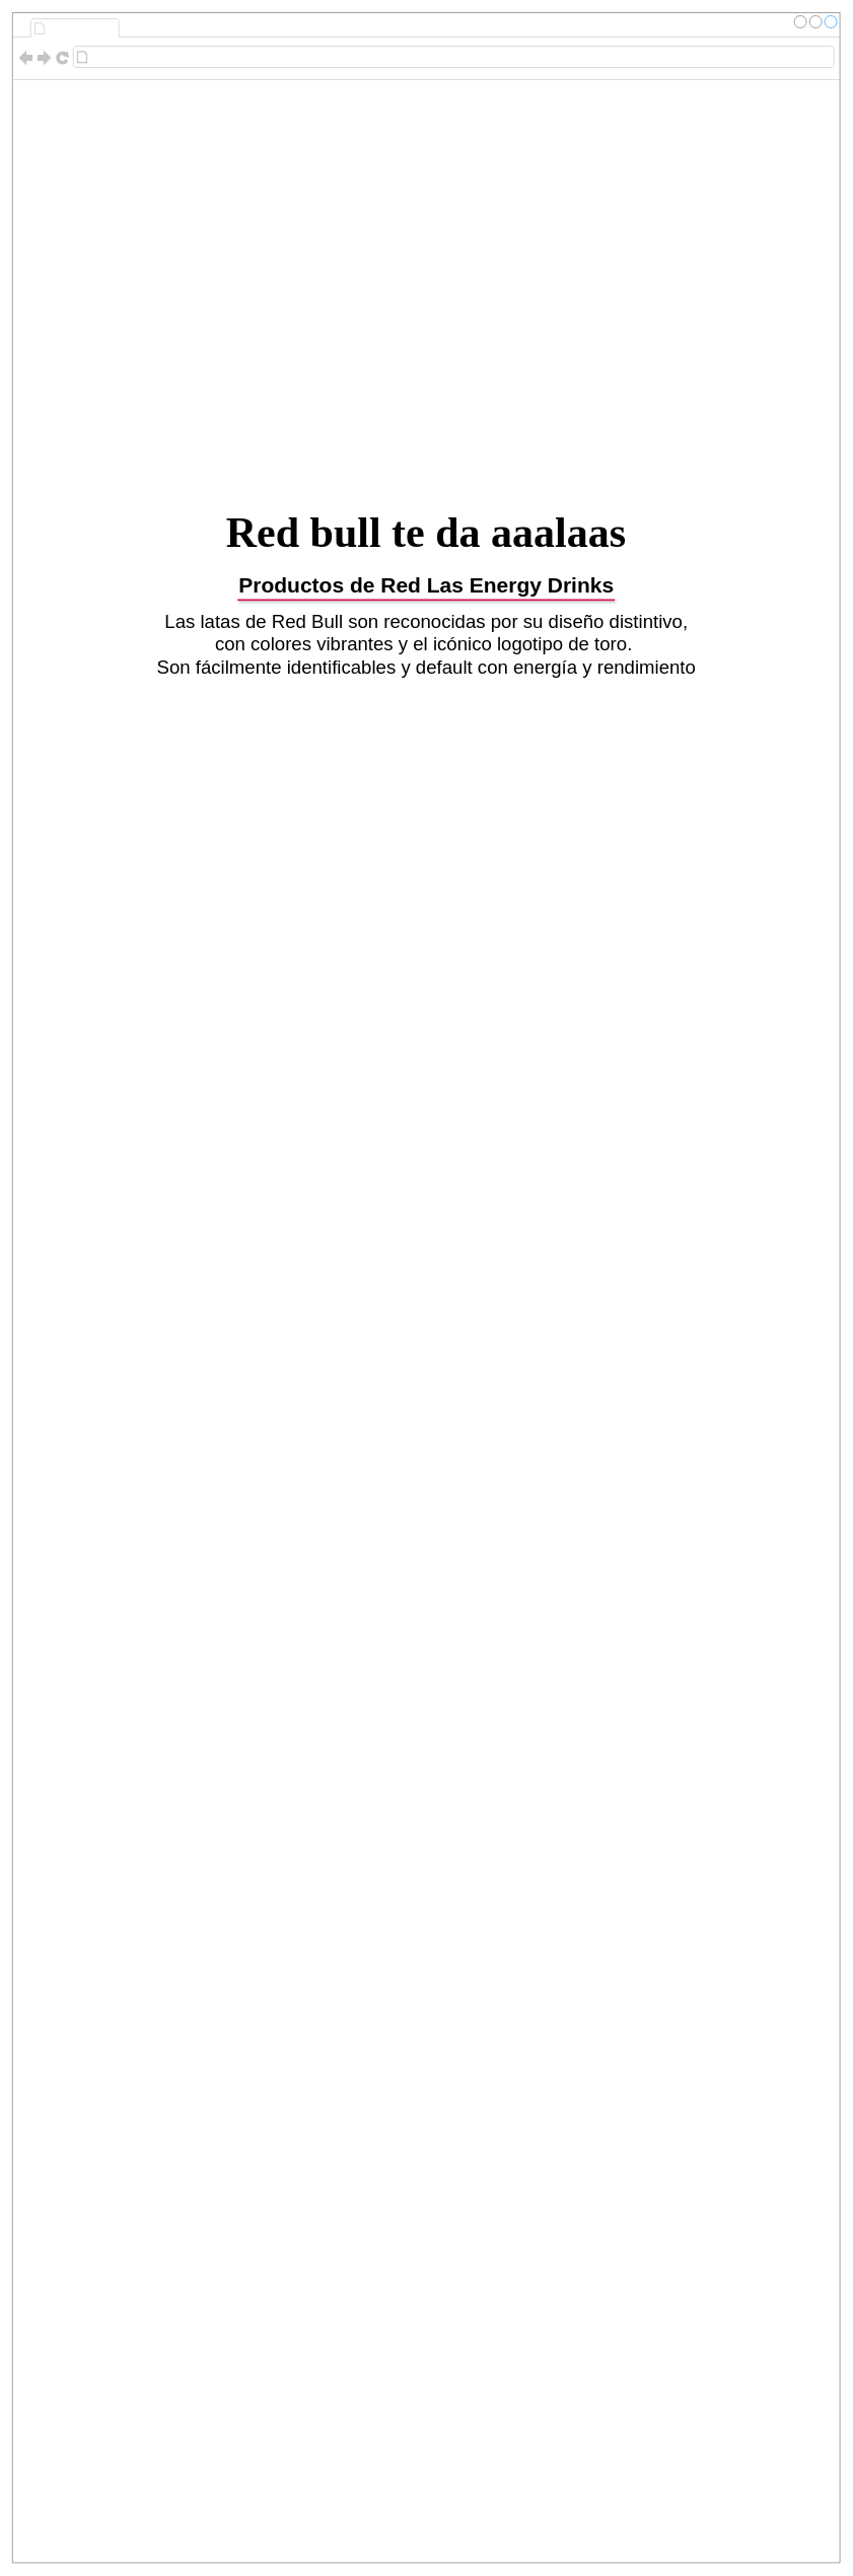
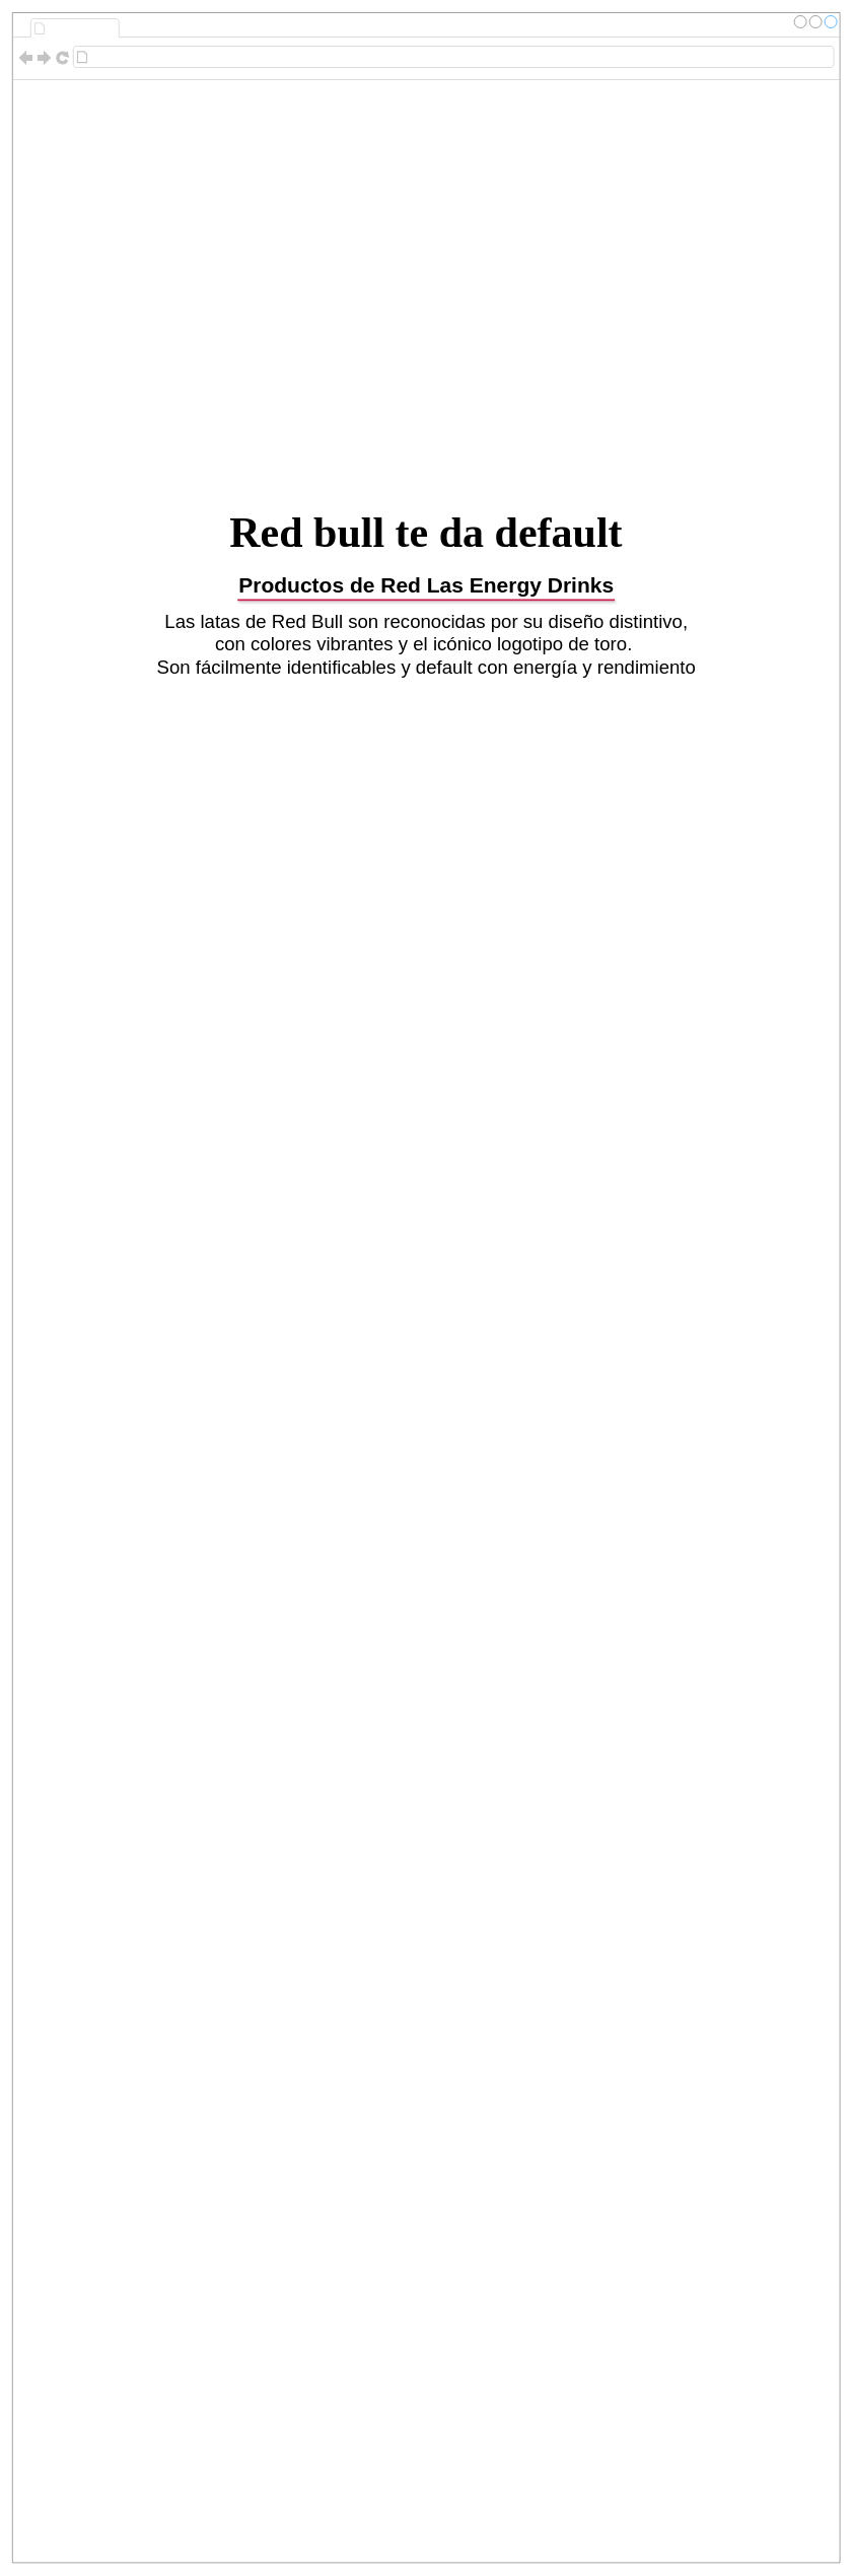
  <mxCell id="0" />
  <mxCell id="1" parent="0" />
  <mxCell id="2" value="" style="strokeWidth=1;shadow=0;dashed=0;align=center;html=1;shape=mxgraph.mockup.containers.browserWindow;rSize=0;strokeColor=#666666;mainText=,;recursiveResize=0;rounded=0;labelBackgroundColor=none;fontFamily=Verdana;fontSize=12;movable=0;resizable=0;rotatable=0;deletable=0;editable=0;locked=1;connectable=0;" parent="1" vertex="1"><mxGeometry x="20" y="20" width="1360" height="4190" as="geometry" /></mxCell>
  <mxCell id="3" value="" style="shape=image;imageAspect=0;aspect=fixed;verticalLabelPosition=bottom;verticalAlign=top;image=https://img.redbull.com/redbullcom/static/redbullcom-logo_double-with-text.svg;shadow=1;" parent="1" vertex="1"><mxGeometry x="50" y="150" width="437.5" height="70" as="geometry" /></mxCell>
- <mxCell id="4" value="&lt;div&gt;&lt;span style=&quot;font-size: 70px;&quot;&gt;Red bull te da aaalaas&lt;/span&gt;&lt;/div&gt;" style="text;strokeColor=none;fillColor=none;html=1;align=center;verticalAlign=middle;whiteSpace=wrap;rounded=0;fontSize=16;shadow=1;fontFamily=Lexend Deca;fontSource=https%3A%2F%2Ffonts.googleapis.com%2Fcss%3Ffamily%3DLexend%2BDeca;fontStyle=1" parent="1" vertex="1"><mxGeometry x="230" y="785" width="940" height="180" as="geometry" /></mxCell>
+ <mxCell id="4" value="&lt;div&gt;&lt;span style=&quot;font-size: 70px;&quot;&gt;Red bull te da default&lt;/span&gt;&lt;/div&gt;" style="text;strokeColor=none;fillColor=none;html=1;align=center;verticalAlign=middle;whiteSpace=wrap;rounded=0;fontSize=16;shadow=1;fontFamily=Lexend Deca;fontSource=https%3A%2F%2Ffonts.googleapis.com%2Fcss%3Ffamily%3DLexend%2BDeca;fontStyle=1" parent="1" vertex="1"><mxGeometry x="230" y="785" width="940" height="180" as="geometry" /></mxCell>
  <mxCell id="5" value="&lt;font style=&quot;font-size: 35px;&quot;&gt;Productos de Red Las Energy Drinks&lt;/font&gt;" style="text;strokeColor=none;fillColor=none;html=1;fontSize=24;fontStyle=1;verticalAlign=middle;align=center;" parent="1" vertex="1"><mxGeometry x="460" y="930" width="480" height="60" as="geometry" /></mxCell>
  <mxCell id="6" value="&lt;span style=&quot;font-weight: normal; font-size: 31px;&quot;&gt;Las latas de Red Bull son reconocidas por su diseño distintivo,&lt;/span&gt;&lt;div style=&quot;font-size: 31px;&quot;&gt;&lt;span style=&quot;font-weight: normal; font-size: 31px;&quot;&gt;con colores vibrantes y el icónico logotipo de toro.&amp;nbsp;&lt;/span&gt;&lt;/div&gt;&lt;div style=&quot;font-size: 31px;&quot;&gt;&lt;span style=&quot;font-weight: normal; font-size: 31px;&quot;&gt;Son fácilmente&amp;nbsp;&lt;/span&gt;&lt;span style=&quot;font-weight: normal; background-color: initial; font-size: 31px;&quot;&gt;identificables y default con energía y rendimiento&lt;/span&gt;&lt;/div&gt;" style="text;strokeColor=none;fillColor=none;html=1;fontSize=31;fontStyle=1;verticalAlign=middle;align=center;shadow=1;" parent="1" vertex="1"><mxGeometry x="255" y="1003" width="890" height="110" as="geometry" /></mxCell>
  <mxCell id="7" value="" style="group" vertex="1" connectable="0" parent="1"><mxGeometry x="399.5" y="310" width="601" height="520" as="geometry" /></mxCell>
  <mxCell id="8" value="" style="shape=image;imageAspect=0;aspect=fixed;verticalLabelPosition=bottom;verticalAlign=top;image=https://www.redbull.com/energydrink/v1/resources/contentful/images/lcr8qbvxj7mh/49vvqHYs4A3Hk8zGxXZmOh/c9d35419eb2cbf998b8519c5da248243/DRES_AR_TROPICAL-250ml_ambient_front_redbullcom.png?h=680&amp;fm=webp&amp;q=90;fontSize=16;textShadow=1;" parent="7" vertex="1"><mxGeometry y="110" width="150" height="388.06" as="geometry" /></mxCell>
  <mxCell id="9" value="" style="shape=image;imageAspect=0;aspect=fixed;verticalLabelPosition=bottom;verticalAlign=top;image=https://www.redbull.com/energydrink/v1/resources/contentful/images/lcr8qbvxj7mh/7i1CdySFo6pTw50YDW5Qvt/ab7135449a405c83e35e54f9a896dc75/DRES_AR_SUMMER-CactusFruit-250ml_ambient_front_redbullcom.png?h=680&amp;fm=webp&amp;q=90;fontSize=16;textShadow=1;" parent="7" vertex="1"><mxGeometry x="95" y="70.2" width="170" height="439.8" as="geometry" /></mxCell>
  <mxCell id="10" value="" style="shape=image;imageAspect=0;aspect=fixed;verticalLabelPosition=bottom;verticalAlign=top;image=https://www.redbull.com/energydrink/v1/resources/contentful/images/lcr8qbvxj7mh/5PJzn25mMH5oVLZgFAUqDM/280394ae984e1cb75678ed720729091e/DRES_AR_RED-Watermelon-250ml_ambient_front_redbullcom.png?h=680&amp;fm=webp&amp;q=90;fontSize=16;textShadow=1;" parent="7" vertex="1"><mxGeometry x="451" y="110" width="150" height="388.06" as="geometry" /></mxCell>
  <mxCell id="11" value="" style="shape=image;imageAspect=0;aspect=fixed;verticalLabelPosition=bottom;verticalAlign=top;image=https://www.redbull.com/energydrink/v1/resources/contentful/images/lcr8qbvxj7mh/HOAyCPIEPyw8Z9eMejpFV/8a4aeb3c22b35a081197ab93e8c8aa43/DRES_AR_SUGARFREE-250ml_ambient_front_redbullcom.png?h=680&amp;fm=webp&amp;q=90;fontSize=16;textShadow=1;" parent="7" vertex="1"><mxGeometry x="337" y="70.2" width="170" height="439.8" as="geometry" /></mxCell>
  <mxCell id="12" value="" style="shape=image;imageAspect=0;aspect=fixed;verticalLabelPosition=bottom;verticalAlign=top;image=https://www.redbull.com/energydrink/v1/resources/contentful/images/lcr8qbvxj7mh/eyz1nHwgaDd9TKO6jslKD/1964dc02d78dc20fe267d864d5fabe14/DRES_AR_ED-250ml_cold_closed_front_redbullcom.png?w=315&amp;fm=webp&amp;q=90;fontSize=16;textShadow=1;" parent="7" vertex="1"><mxGeometry x="189.5" width="201" height="520" as="geometry" /></mxCell>
  <mxCell id="13" value="" style="line;strokeWidth=3;html=1;fillColor=default;strokeColor=#CC1C4A;fillStyle=auto;gradientColor=none;shadow=1;labelBorderColor=none;textShadow=1;" vertex="1" parent="1"><mxGeometry x="390" y="980" width="620" height="10" as="geometry" /></mxCell>
